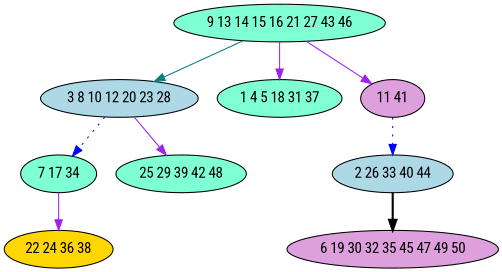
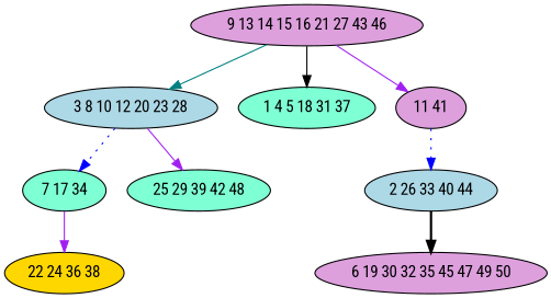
  digraph {
    fontname="Roboto Condensed"
    node [fillcolor=plum fontname="Roboto Condensed" style=filled]
    edge [color=purple fontname="Roboto Condensed" style=solid]
-   n1 [fillcolor=aquamarine label="9 13 14 15 16 21 27 43 46"]
+   n1 [label="9 13 14 15 16 21 27 43 46"]
    n2 [fillcolor=lightblue label="3 8 10 12 20 23 28"]
    n3 [fillcolor=aquamarine label="1 4 5 18 31 37"]
    n4 [label="11 41"]
    n5 [fillcolor=aquamarine label="7 17 34"]
    n6 [fillcolor=aquamarine label="25 29 39 42 48"]
    n7 [fillcolor=lightblue label="2 26 33 40 44"]
    n8 [label="6 19 30 32 35 45 47 49 50"]
    n9 [fillcolor=gold label="22 24 36 38"]
    n1 -> n2 [color=teal]
-   n1 -> n3
+   n1 -> n3 [color=black]
    n1 -> n4
    n2 -> n5 [color=blue style=dotted]
    n2 -> n6
    n4 -> n7 [color=blue style=dotted]
    n5 -> n9
    n7 -> n8 [color=black style=bold]
  }
